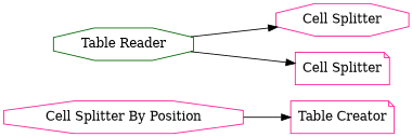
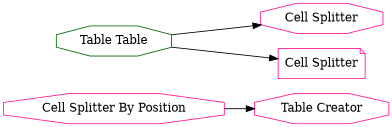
  digraph {
    rankdir=LR
    node [color=deeppink shape=octagon]
-   n1 [label="Table Creator" shape=note]
+   n1 [label="Table Creator"]
    n2 [label="Cell Splitter By Position"]
-   n3 [color=darkgreen label="Table Reader"]
+   n3 [color=darkgreen label="Table Table"]
    n4 [label="Cell Splitter"]
    n5 [label="Cell Splitter" shape=note]
    n2 -> n1
    n3 -> n4
    n3 -> n5
  }
